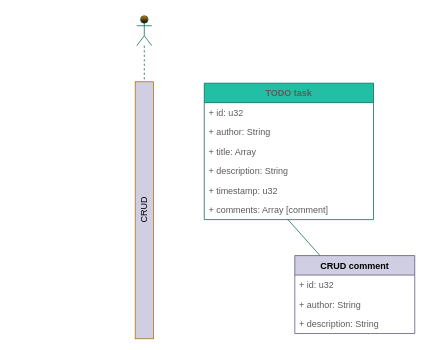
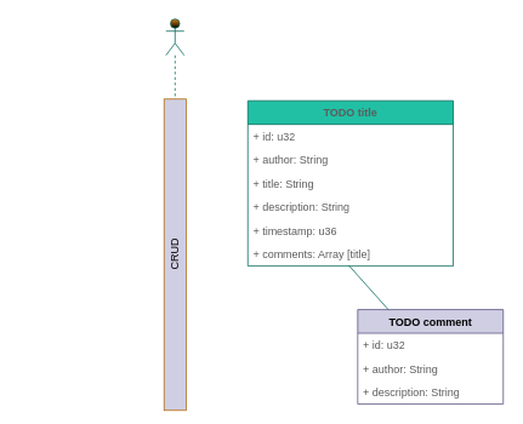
  <mxCell id="0" />
  <mxCell id="1" parent="0" />
  <mxCell id="2" value="" style="shape=umlLifeline;perimeter=lifelinePerimeter;whiteSpace=wrap;html=1;container=1;dropTarget=0;collapsible=0;recursiveResize=0;outlineConnect=0;portConstraint=eastwest;newEdgeStyle={&quot;edgeStyle&quot;:&quot;elbowEdgeStyle&quot;,&quot;elbow&quot;:&quot;vertical&quot;,&quot;curved&quot;:0,&quot;rounded&quot;:0};participant=umlActor;strokeColor=#006658;fontColor=#5C5C5C;fillColor=#e17f0e;gradientColor=default;" parent="1" vertex="1"><mxGeometry x="182" y="20" width="20" height="350" as="geometry" /></mxCell>
- <mxCell id="3" value="TODO task" style="swimlane;fontStyle=1;align=center;verticalAlign=top;childLayout=stackLayout;horizontal=1;startSize=26;horizontalStack=0;resizeParent=1;resizeParentMax=0;resizeLast=0;collapsible=1;marginBottom=0;whiteSpace=wrap;html=1;strokeColor=#006658;fontColor=#5C5C5C;fillColor=#21C0A5;" parent="1" vertex="1"><mxGeometry x="272" y="110" width="225.8" height="182" as="geometry" /></mxCell>
+ <mxCell id="3" value="TODO title" style="swimlane;fontStyle=1;align=center;verticalAlign=top;childLayout=stackLayout;horizontal=1;startSize=26;horizontalStack=0;resizeParent=1;resizeParentMax=0;resizeLast=0;collapsible=1;marginBottom=0;whiteSpace=wrap;html=1;strokeColor=#006658;fontColor=#5C5C5C;fillColor=#21C0A5;" parent="1" vertex="1"><mxGeometry x="272" y="110" width="225.8" height="182" as="geometry" /></mxCell>
  <mxCell id="4" value="+ id: u32" style="text;strokeColor=none;fillColor=none;align=left;verticalAlign=top;spacingLeft=4;spacingRight=4;overflow=hidden;rotatable=0;points=[[0,0.5],[1,0.5]];portConstraint=eastwest;whiteSpace=wrap;html=1;fontColor=#5C5C5C;" parent="3" vertex="1"><mxGeometry y="26" width="225.8" height="26" as="geometry" /></mxCell>
  <mxCell id="5" value="+ author: String&amp;nbsp;&lt;span style=&quot;white-space: pre;&quot;&gt; &lt;/span&gt;" style="text;strokeColor=none;fillColor=none;align=left;verticalAlign=top;spacingLeft=4;spacingRight=4;overflow=hidden;rotatable=0;points=[[0,0.5],[1,0.5]];portConstraint=eastwest;whiteSpace=wrap;html=1;fontColor=#5C5C5C;" parent="3" vertex="1"><mxGeometry y="52" width="225.8" height="26" as="geometry" /></mxCell>
- <mxCell id="6" value="+ title: Array&amp;nbsp;&lt;span style=&quot;&quot;&gt; &lt;/span&gt;" style="text;strokeColor=none;fillColor=none;align=left;verticalAlign=top;spacingLeft=4;spacingRight=4;overflow=hidden;rotatable=0;points=[[0,0.5],[1,0.5]];portConstraint=eastwest;whiteSpace=wrap;html=1;fontColor=#5C5C5C;" parent="3" vertex="1"><mxGeometry y="78" width="225.8" height="26" as="geometry" /></mxCell>
+ <mxCell id="6" value="+ title: String&amp;nbsp;&lt;span style=&quot;&quot;&gt; &lt;/span&gt;" style="text;strokeColor=none;fillColor=none;align=left;verticalAlign=top;spacingLeft=4;spacingRight=4;overflow=hidden;rotatable=0;points=[[0,0.5],[1,0.5]];portConstraint=eastwest;whiteSpace=wrap;html=1;fontColor=#5C5C5C;" parent="3" vertex="1"><mxGeometry y="78" width="225.8" height="26" as="geometry" /></mxCell>
  <mxCell id="7" value="+ description: String" style="text;strokeColor=none;fillColor=none;align=left;verticalAlign=top;spacingLeft=4;spacingRight=4;overflow=hidden;rotatable=0;points=[[0,0.5],[1,0.5]];portConstraint=eastwest;whiteSpace=wrap;html=1;fontColor=#5C5C5C;" parent="3" vertex="1"><mxGeometry y="104" width="225.8" height="26" as="geometry" /></mxCell>
- <mxCell id="8" value="+ timestamp: u32" style="text;strokeColor=none;fillColor=none;align=left;verticalAlign=top;spacingLeft=4;spacingRight=4;overflow=hidden;rotatable=0;points=[[0,0.5],[1,0.5]];portConstraint=eastwest;whiteSpace=wrap;html=1;fontColor=#5C5C5C;" parent="3" vertex="1"><mxGeometry y="130" width="225.8" height="26" as="geometry" /></mxCell>
- <mxCell id="9" value="+ comments: Array [comment]" style="text;strokeColor=none;fillColor=none;align=left;verticalAlign=top;spacingLeft=4;spacingRight=4;overflow=hidden;rotatable=0;points=[[0,0.5],[1,0.5]];portConstraint=eastwest;whiteSpace=wrap;html=1;fontColor=#5C5C5C;" parent="3" vertex="1"><mxGeometry y="156" width="225.8" height="26" as="geometry" /></mxCell>
- <mxCell id="10" value="CRUD comment" style="swimlane;fontStyle=1;align=center;verticalAlign=top;childLayout=stackLayout;horizontal=1;startSize=26;horizontalStack=0;resizeParent=1;resizeParentMax=0;resizeLast=0;collapsible=1;marginBottom=0;whiteSpace=wrap;html=1;strokeColor=#56517e;fillColor=#d0cee2;" parent="1" vertex="1"><mxGeometry x="392.8" y="340" width="160" height="104" as="geometry" /></mxCell>
+ <mxCell id="8" value="+ timestamp: u36" style="text;strokeColor=none;fillColor=none;align=left;verticalAlign=top;spacingLeft=4;spacingRight=4;overflow=hidden;rotatable=0;points=[[0,0.5],[1,0.5]];portConstraint=eastwest;whiteSpace=wrap;html=1;fontColor=#5C5C5C;" parent="3" vertex="1"><mxGeometry y="130" width="225.8" height="26" as="geometry" /></mxCell>
+ <mxCell id="9" value="+ comments: Array [title]" style="text;strokeColor=none;fillColor=none;align=left;verticalAlign=top;spacingLeft=4;spacingRight=4;overflow=hidden;rotatable=0;points=[[0,0.5],[1,0.5]];portConstraint=eastwest;whiteSpace=wrap;html=1;fontColor=#5C5C5C;" parent="3" vertex="1"><mxGeometry y="156" width="225.8" height="26" as="geometry" /></mxCell>
+ <mxCell id="10" value="TODO comment" style="swimlane;fontStyle=1;align=center;verticalAlign=top;childLayout=stackLayout;horizontal=1;startSize=26;horizontalStack=0;resizeParent=1;resizeParentMax=0;resizeLast=0;collapsible=1;marginBottom=0;whiteSpace=wrap;html=1;strokeColor=#56517e;fillColor=#d0cee2;" parent="1" vertex="1"><mxGeometry x="392.8" y="340" width="160" height="104" as="geometry" /></mxCell>
  <mxCell id="11" value="+ id: u32" style="text;strokeColor=none;fillColor=none;align=left;verticalAlign=top;spacingLeft=4;spacingRight=4;overflow=hidden;rotatable=0;points=[[0,0.5],[1,0.5]];portConstraint=eastwest;whiteSpace=wrap;html=1;fontColor=#5C5C5C;" parent="10" vertex="1"><mxGeometry y="26" width="160" height="26" as="geometry" /></mxCell>
  <mxCell id="12" value="+ author: String&amp;nbsp;&lt;span style=&quot;white-space: pre;&quot;&gt; &lt;/span&gt;" style="text;strokeColor=none;fillColor=none;align=left;verticalAlign=top;spacingLeft=4;spacingRight=4;overflow=hidden;rotatable=0;points=[[0,0.5],[1,0.5]];portConstraint=eastwest;whiteSpace=wrap;html=1;fontColor=#5C5C5C;" parent="10" vertex="1"><mxGeometry y="52" width="160" height="26" as="geometry" /></mxCell>
  <mxCell id="13" value="+ description: String" style="text;strokeColor=none;fillColor=none;align=left;verticalAlign=top;spacingLeft=4;spacingRight=4;overflow=hidden;rotatable=0;points=[[0,0.5],[1,0.5]];portConstraint=eastwest;whiteSpace=wrap;html=1;fontColor=#5C5C5C;" parent="10" vertex="1"><mxGeometry y="78" width="160" height="26" as="geometry" /></mxCell>
  <mxCell id="14" value="" style="endArrow=none;html=1;rounded=0;strokeColor=#006658;fontColor=#5C5C5C;fillColor=#21C0A5;entryX=0.491;entryY=0.967;entryDx=0;entryDy=0;entryPerimeter=0;" parent="1" source="10" target="9" edge="1"><mxGeometry width="50" height="50" relative="1" as="geometry"><mxPoint x="270.8" y="270" as="sourcePoint" /><mxPoint x="310.8" y="240" as="targetPoint" /></mxGeometry></mxCell>
  <mxCell id="15" value="CRUD" style="rounded=0;whiteSpace=wrap;html=1;strokeColor=#b46504;fillColor=#d0cee2;rotation=-90;" parent="1" vertex="1"><mxGeometry x="20.56" y="267.44" width="342.87" height="24.25" as="geometry" /></mxCell>
